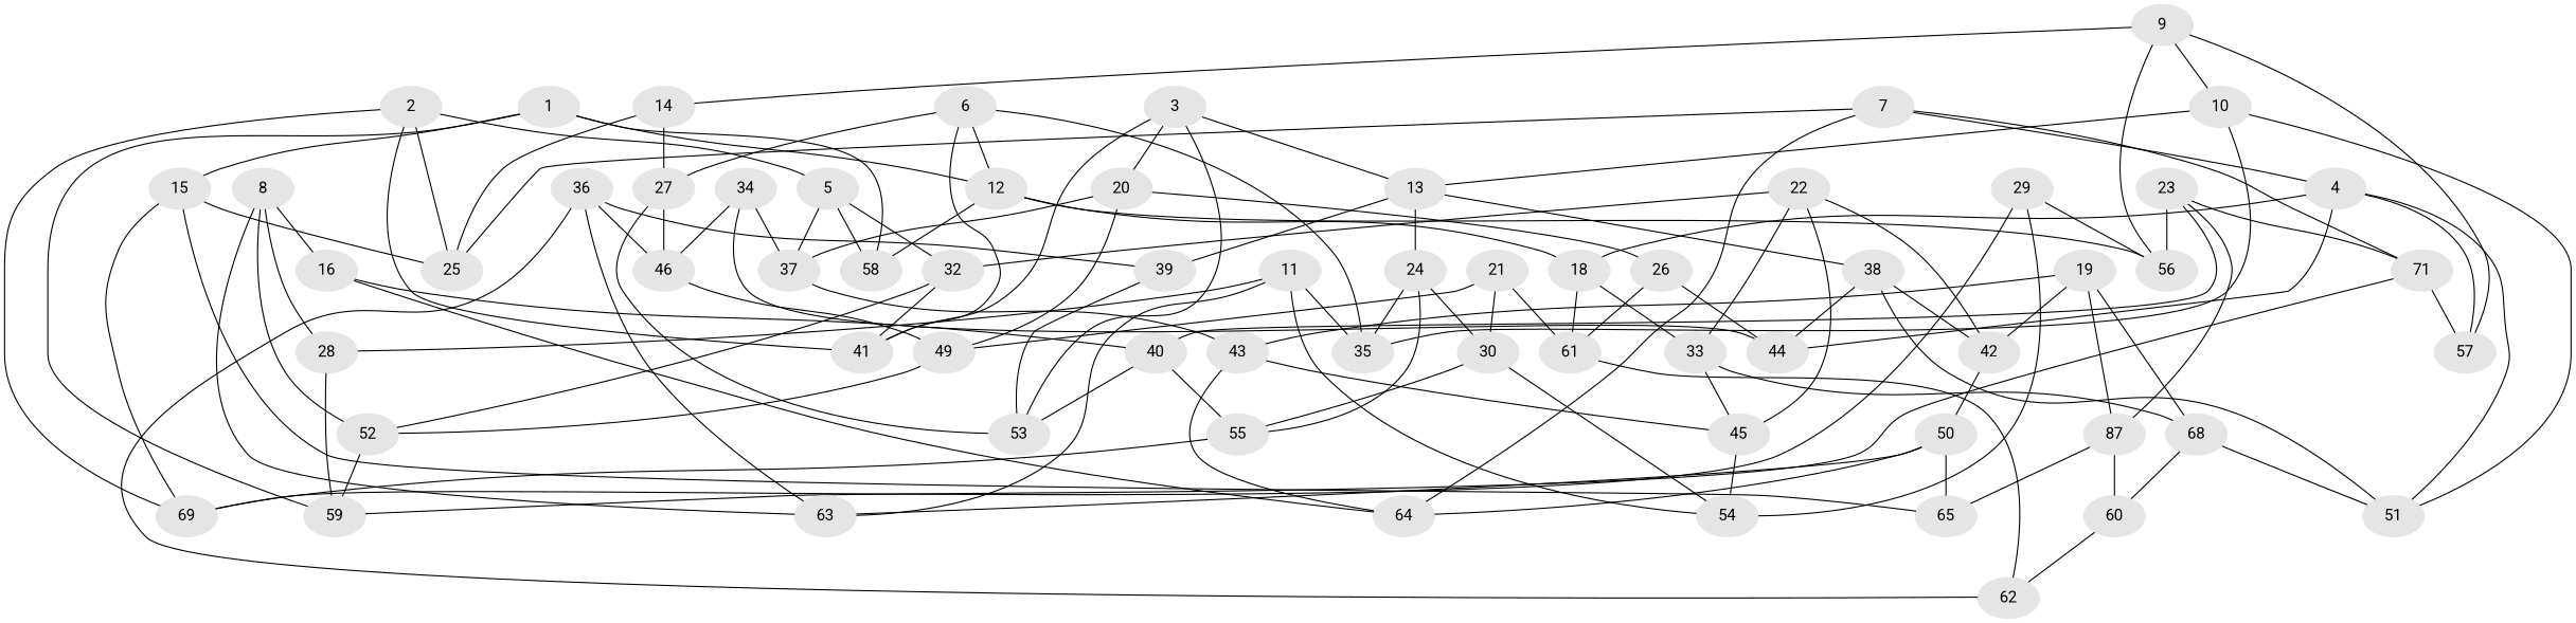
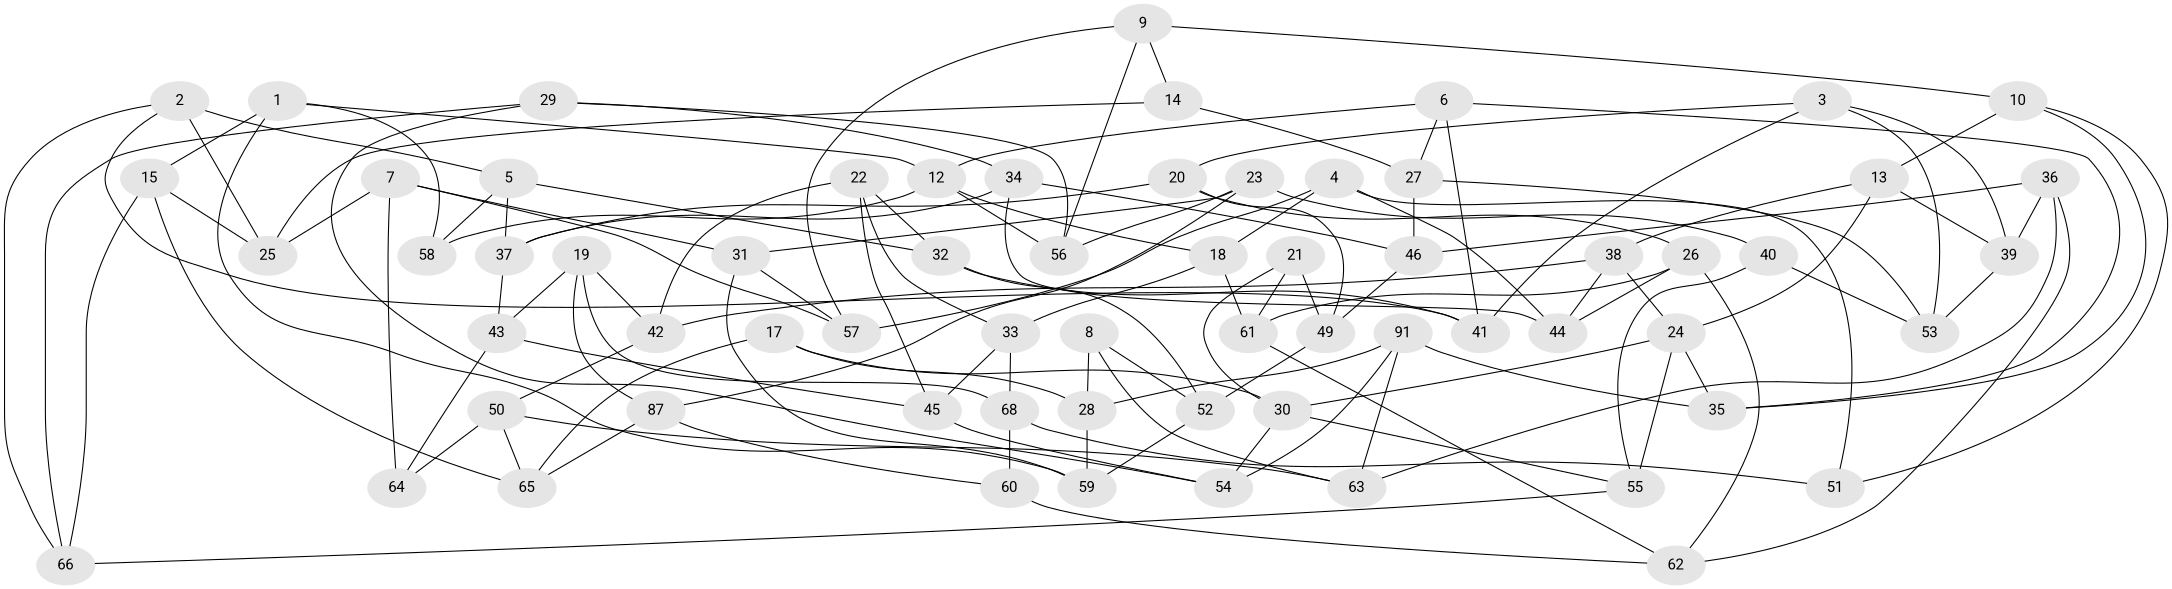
  graph {
    fontname=Roboto
    node [color=gray90 fontname=Roboto style=filled]
    edge [fontname=Roboto]
    1
    12
    15
    58
    59
    18
    56
    25
-   66 [label=69]
+   66
    65
    2
    5
    41
    32
    37
    3
    20
    39
    53
    26
    49
    4
    44
    51
    57
    33
    61
    52
    43
    6
    27
    35
-   16
    64
    40
    46
    7
-   31 [label=71]
+   31
    8
    28
    63
    9
    10
    14
    13
    24
    38
-   11
+   11 [label=91]
    54
    30
    55
    42
    21
+   17
    n55 [label=68]
    45
    62
    19
    n59 [label=87]
    50
    60
    22
    23
    29
    34
    36
    1 -- 12
    1 -- 15
    1 -- 58
    1 -- 59
    12 -- 58
    12 -- 18
    12 -- 56
    15 -- 25
    15 -- 66
    15 -- 65
    18 -- 33
    18 -- 61
    2 -- 25
    2 -- 66
    2 -- 5
    2 -- 41
    5 -- 58
    5 -- 32
    5 -- 37
    32 -- 41
    32 -- 52
    37 -- 43
    3 -- 41
    3 -- 20
-   3 -- 13
+   3 -- 39
    3 -- 53
    20 -- 37
    20 -- 26
    20 -- 49
    39 -- 53
    26 -- 44
    26 -- 61
+   26 -- 62
    49 -- 52
    4 -- 18
    4 -- 44
    4 -- 51
    4 -- 57
    33 -- n55
    33 -- 45
    61 -- 62
    52 -- 59
    43 -- 64
    43 -- 45
    6 -- 12
    6 -- 41
    6 -- 27
    6 -- 35
    27 -- 53
    27 -- 46
-   16 -- 64
-   16 -- 40
    40 -- 53
    40 -- 55
    46 -- 49
    7 -- 25
-   7 -- 4
+   7 -- 57
    7 -- 64
    7 -- 31
    31 -- 59
    31 -- 57
    8 -- 52
-   8 -- 16
    8 -- 28
    8 -- 63
    28 -- 59
    9 -- 56
    9 -- 57
    9 -- 10
    9 -- 14
    10 -- 51
    10 -- 35
    10 -- 13
    14 -- 25
    14 -- 27
    13 -- 39
    13 -- 24
    13 -- 38
    24 -- 35
    24 -- 30
    24 -- 55
    38 -- 44
-   38 -- 51
+   38 -- 24
    38 -- 42
    11 -- 35
    11 -- 28
    11 -- 63
    11 -- 54
    30 -- 54
    30 -- 55
    55 -- 66
    42 -- 50
    21 -- 49
    21 -- 61
    21 -- 30
+   17 -- 65
+   17 -- 28
+   17 -- 30
    n55 -- 51
    n55 -- 60
    45 -- 54
    19 -- 43
    19 -- 42
    19 -- n55
    19 -- n59
    n59 -- 65
    n59 -- 60
    50 -- 65
    50 -- 64
    50 -- 63
    60 -- 62
    22 -- 32
    22 -- 33
    22 -- 42
    22 -- 45
    23 -- 56
    23 -- 40
    23 -- 31
    23 -- n59
    29 -- 56
    29 -- 66
    29 -- 54
+   29 -- 34
    34 -- 37
    34 -- 44
    34 -- 46
    36 -- 39
    36 -- 46
    36 -- 63
    36 -- 62
  }
